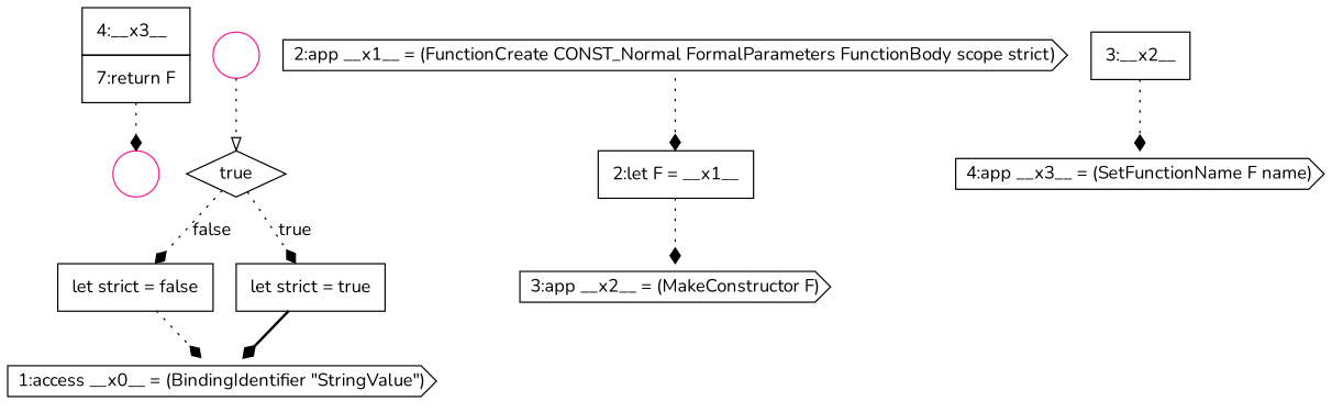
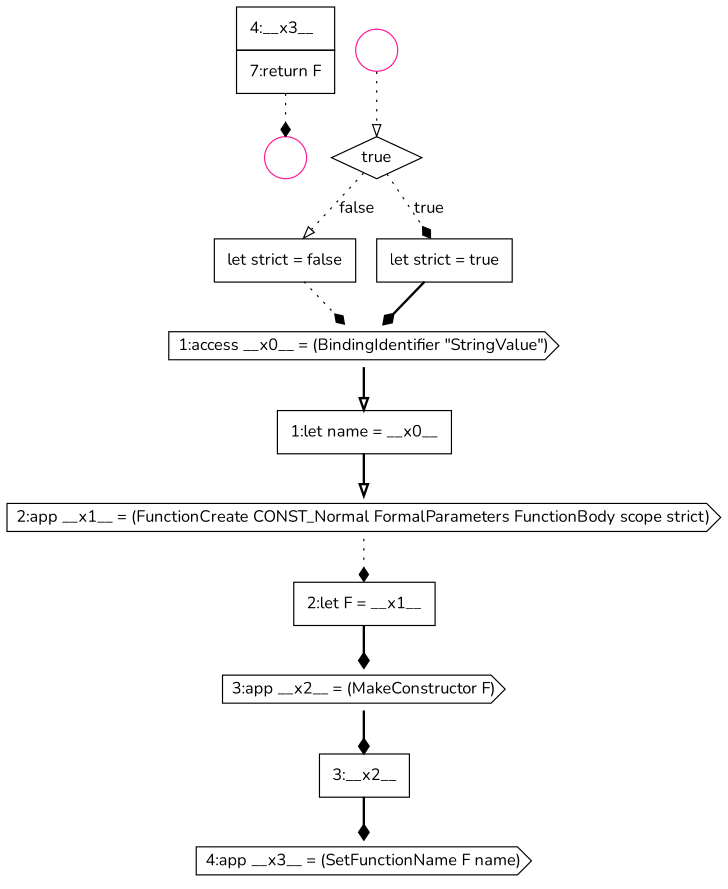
  digraph {
    fontname=Nunito
    node [color=black fillcolor=white fontname=Nunito shape=none style=filled]
    edge [arrowhead=diamond color=black fontname=Nunito style=dotted]
    n1 [label=<<font color="black">     <table border="0" cellborder="1" cellspacing="0" cellpadding="10">       <tr><td align="left">4:__x3__</td></tr>       <tr><td align="left">7:return F</td></tr>     </table>   </font>> margin=0]
    n2 [color=deeppink label=" " shape=circle]
    n3 [label=<<font color="black">true</font>> shape=diamond]
    n4 [label=<<font color="black">     <table border="0" cellborder="1" cellspacing="0" cellpadding="10">       <tr><td align="left">let strict = false</td></tr>     </table>   </font>> margin=0]
    n5 [label=<<font color="black">     <table border="0" cellborder="1" cellspacing="0" cellpadding="10">       <tr><td align="left">let strict = true</td></tr>     </table>   </font>> margin=0]
    n6 [label=<<font color="black">1:access __x0__ = (BindingIdentifier &quot;StringValue&quot;)</font>> shape=cds]
+   n7 [label=<<font color="black">     <table border="0" cellborder="1" cellspacing="0" cellpadding="10">       <tr><td align="left">1:let name = __x0__</td></tr>     </table>   </font>> margin=0]
    n8 [label=<<font color="black">2:app __x1__ = (FunctionCreate CONST_Normal FormalParameters FunctionBody scope strict)</font>> shape=cds]
    n9 [label=<<font color="black">     <table border="0" cellborder="1" cellspacing="0" cellpadding="10">       <tr><td align="left">2:let F = __x1__</td></tr>     </table>   </font>> margin=0]
    n10 [label=<<font color="black">3:app __x2__ = (MakeConstructor F)</font>> shape=cds]
    n11 [label=<<font color="black">     <table border="0" cellborder="1" cellspacing="0" cellpadding="10">       <tr><td align="left">3:__x2__</td></tr>     </table>   </font>> margin=0]
    n12 [label=<<font color="black">4:app __x3__ = (SetFunctionName F name)</font>> shape=cds]
    n13 [color=deeppink label=" " shape=circle]
    n1 -> n2
-   n3 -> n4 [label=<<font color="black">false</font>>]
+   n3 -> n4 [arrowhead=onormal label=<<font color="black">false</font>>]
    n3 -> n5 [label=<<font color="black">true</font>>]
    n4 -> n6
    n5 -> n6 [style=bold]
+   n6 -> n7 [arrowhead=onormal style=bold]
+   n7 -> n8 [arrowhead=onormal style=bold]
    n8 -> n9
-   n9 -> n10
-   n11 -> n12
+   n9 -> n10 [style=bold]
+   n10 -> n11 [style=bold]
+   n11 -> n12 [style=bold]
    n13 -> n3 [arrowhead=onormal]
  }
